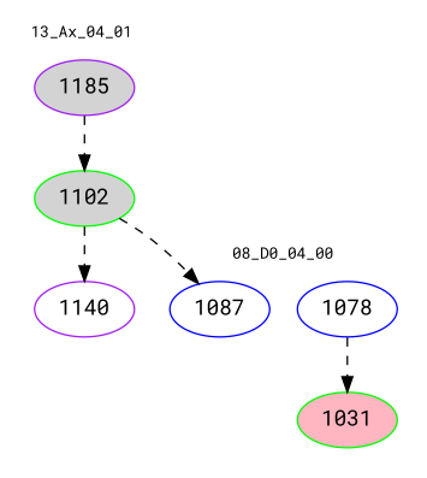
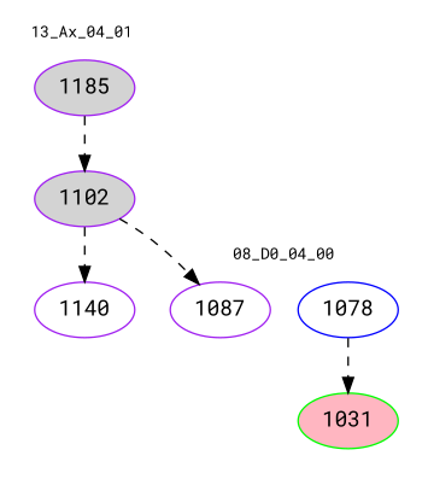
  digraph {
    fontname="Roboto Mono"
    node [color=purple fillcolor=white fontname="Roboto Mono" style=filled]
    edge [color=black fontname="Roboto Mono" style=dashed]
    n1 [fillcolor=lightgrey label=1185]
-   n2 [color=green fillcolor=lightgrey label=1102]
+   n2 [fillcolor=lightgrey label=1102]
    n3 [label=1140]
    n4 [color=blue label=1078]
    n5 [color=green fillcolor=lightpink label=1031]
-   n6 [color=blue label=1087]
+   n6 [label=1087]
    subgraph cluster_1 {
      color=white
      fontsize=10
      label="13_Ax_04_01"
      n1
      n2
      n3
    }
    subgraph cluster_2 {
      color=white
      fontsize=10
      label="08_D0_04_00"
      n4
      n5
      n6
    }
    n1 -> n2
    n2 -> n3
    n2 -> n6
    n4 -> n5
  }
